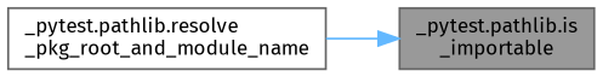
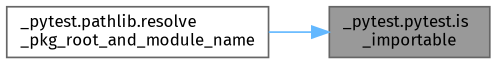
  digraph {
    rankdir=RL
    fontname="Fira Sans"
    node [fontname="Fira Sans" fontsize=10 shape=box style=filled]
-   n1 [color=gray40 fillcolor=grey60 fontcolor=black height=0.2 label="_pytest.pathlib.is\l_importable" width=0.4]
+   n1 [color=gray40 fillcolor=grey60 fontcolor=black height=0.2 label="_pytest.pytest.is\l_importable" width=0.4]
    n2 [color=grey40 fillcolor=white height=0.2 label="_pytest.pathlib.resolve\l_pkg_root_and_module_name" width=0.4]
    n1 -> n2 [color=steelblue1 dir=back fontname="Fira Sans" fontsize=10 labelfontname=Helvetica labelfontsize=10 style=solid]
  }
